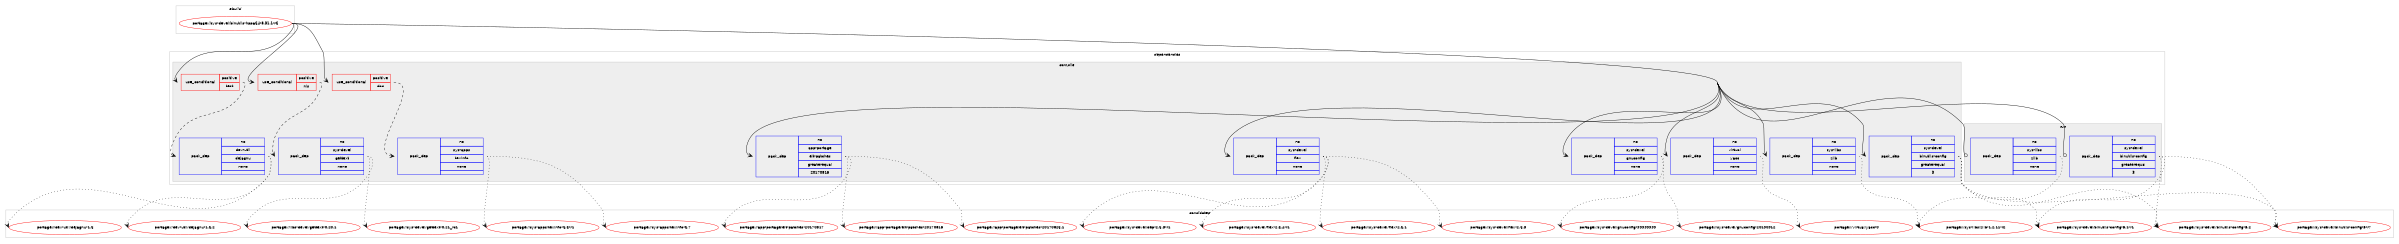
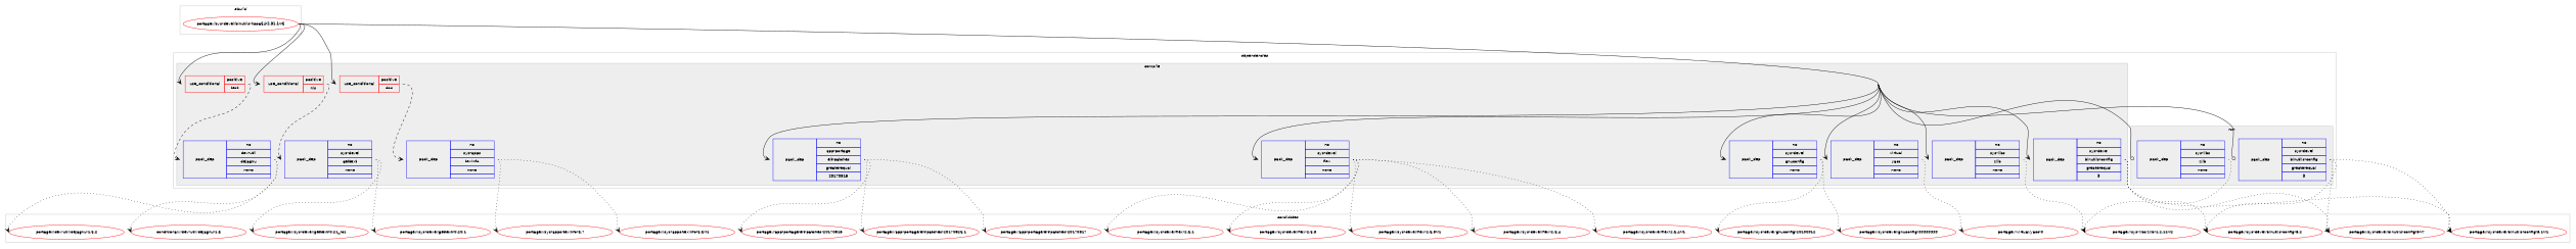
  digraph {
    compound=true
    concentrate=true
    fontname=Helvetica
    fontsize=10
    newrank=true
    rankdir=TB
    ranksep=1.5
    node [color=red fontname=Helvetica fontsize=10]
    edge [arrowhead=vee headport=w style=dotted tailport=e weight=100]
-   n1 [label="portage://sys-devel/binutils-hppa64-8.31.1-r6" width=4]
+   n1 [label="portage://sys-devel/binutils-hppa64-2.31.1-r6" width=4]
    n2 [color=blue label=<<TABLE BORDER="0" CELLBORDER="1" CELLSPACING="0" CELLPADDING="4" WIDTH="220"><TR><TD ROWSPAN="6" CELLPADDING="30">pack_dep</TD></TR><TR><TD WIDTH="110">no</TD></TR><TR><TD>sys-apps</TD></TR><TR><TD>texinfo</TD></TR><TR><TD>none</TD></TR><TR><TD></TD></TR></TABLE>> shape=none]
    n3 [label=<<TABLE BORDER="0" CELLBORDER="1" CELLSPACING="0" CELLPADDING="4"><TR><TD ROWSPAN="3" CELLPADDING="10">use_conditional</TD></TR><TR><TD>positive</TD></TR><TR><TD>doc</TD></TR></TABLE>> shape=none]
    n4 [color=blue label=<<TABLE BORDER="0" CELLBORDER="1" CELLSPACING="0" CELLPADDING="4" WIDTH="220"><TR><TD ROWSPAN="6" CELLPADDING="30">pack_dep</TD></TR><TR><TD WIDTH="110">no</TD></TR><TR><TD>sys-devel</TD></TR><TR><TD>gettext</TD></TR><TR><TD>none</TD></TR><TR><TD></TD></TR></TABLE>> shape=none]
    n5 [label=<<TABLE BORDER="0" CELLBORDER="1" CELLSPACING="0" CELLPADDING="4"><TR><TD ROWSPAN="3" CELLPADDING="10">use_conditional</TD></TR><TR><TD>positive</TD></TR><TR><TD>nls</TD></TR></TABLE>> shape=none]
    n6 [color=blue label=<<TABLE BORDER="0" CELLBORDER="1" CELLSPACING="0" CELLPADDING="4" WIDTH="220"><TR><TD ROWSPAN="6" CELLPADDING="30">pack_dep</TD></TR><TR><TD WIDTH="110">no</TD></TR><TR><TD>dev-util</TD></TR><TR><TD>dejagnu</TD></TR><TR><TD>none</TD></TR><TR><TD></TD></TR></TABLE>> shape=none]
    n7 [label=<<TABLE BORDER="0" CELLBORDER="1" CELLSPACING="0" CELLPADDING="4"><TR><TD ROWSPAN="3" CELLPADDING="10">use_conditional</TD></TR><TR><TD>positive</TD></TR><TR><TD>test</TD></TR></TABLE>> shape=none]
    n8 [color=blue label=<<TABLE BORDER="0" CELLBORDER="1" CELLSPACING="0" CELLPADDING="4" WIDTH="220"><TR><TD ROWSPAN="6" CELLPADDING="30">pack_dep</TD></TR><TR><TD WIDTH="110">no</TD></TR><TR><TD>app-portage</TD></TR><TR><TD>elt-patches</TD></TR><TR><TD>greaterequal</TD></TR><TR><TD>20170815</TD></TR></TABLE>> shape=none]
    n9 [color=blue label=<<TABLE BORDER="0" CELLBORDER="1" CELLSPACING="0" CELLPADDING="4" WIDTH="220"><TR><TD ROWSPAN="6" CELLPADDING="30">pack_dep</TD></TR><TR><TD WIDTH="110">no</TD></TR><TR><TD>sys-devel</TD></TR><TR><TD>binutils-config</TD></TR><TR><TD>greaterequal</TD></TR><TR><TD>3</TD></TR></TABLE>> shape=none]
    n10 [color=blue label=<<TABLE BORDER="0" CELLBORDER="1" CELLSPACING="0" CELLPADDING="4" WIDTH="220"><TR><TD ROWSPAN="6" CELLPADDING="30">pack_dep</TD></TR><TR><TD WIDTH="110">no</TD></TR><TR><TD>sys-devel</TD></TR><TR><TD>flex</TD></TR><TR><TD>none</TD></TR><TR><TD></TD></TR></TABLE>> shape=none]
    n11 [color=blue label=<<TABLE BORDER="0" CELLBORDER="1" CELLSPACING="0" CELLPADDING="4" WIDTH="220"><TR><TD ROWSPAN="6" CELLPADDING="30">pack_dep</TD></TR><TR><TD WIDTH="110">no</TD></TR><TR><TD>sys-devel</TD></TR><TR><TD>gnuconfig</TD></TR><TR><TD>none</TD></TR><TR><TD></TD></TR></TABLE>> shape=none]
    n12 [color=blue label=<<TABLE BORDER="0" CELLBORDER="1" CELLSPACING="0" CELLPADDING="4" WIDTH="220"><TR><TD ROWSPAN="6" CELLPADDING="30">pack_dep</TD></TR><TR><TD WIDTH="110">no</TD></TR><TR><TD>sys-libs</TD></TR><TR><TD>zlib</TD></TR><TR><TD>none</TD></TR><TR><TD></TD></TR></TABLE>> shape=none]
    n13 [color=blue label=<<TABLE BORDER="0" CELLBORDER="1" CELLSPACING="0" CELLPADDING="4" WIDTH="220"><TR><TD ROWSPAN="6" CELLPADDING="30">pack_dep</TD></TR><TR><TD WIDTH="110">no</TD></TR><TR><TD>virtual</TD></TR><TR><TD>yacc</TD></TR><TR><TD>none</TD></TR><TR><TD></TD></TR></TABLE>> shape=none]
    n14 [color=blue label=<<TABLE BORDER="0" CELLBORDER="1" CELLSPACING="0" CELLPADDING="4" WIDTH="220"><TR><TD ROWSPAN="6" CELLPADDING="30">pack_dep</TD></TR><TR><TD WIDTH="110">no</TD></TR><TR><TD>sys-devel</TD></TR><TR><TD>binutils-config</TD></TR><TR><TD>greaterequal</TD></TR><TR><TD>3</TD></TR></TABLE>> shape=none]
    n15 [color=blue label=<<TABLE BORDER="0" CELLBORDER="1" CELLSPACING="0" CELLPADDING="4" WIDTH="220"><TR><TD ROWSPAN="6" CELLPADDING="30">pack_dep</TD></TR><TR><TD WIDTH="110">no</TD></TR><TR><TD>sys-libs</TD></TR><TR><TD>zlib</TD></TR><TR><TD>none</TD></TR><TR><TD></TD></TR></TABLE>> shape=none]
    n16 [label="portage://sys-apps/texinfo-6.7" width=4]
    n17 [label="portage://sys-apps/texinfo-6.6-r1" width=4]
    n18 [label="portage://sys-devel/gettext-0.21_rc1" width=4]
-   n19 [label="portage://libs-devel/gettext-0.20.1" width=4]
+   n19 [label="portage://sys-devel/gettext-0.20.1" width=4]
    n20 [label="portage://dev-util/dejagnu-1.6.2" width=4]
-   n21 [label="portage://dev-util/dejagnu-1.6" width=4]
+   n21 [label="conditional://dev-util/dejagnu-1.6" width=4]
    n22 [label="portage://app-portage/elt-patches-20170826.1" width=4]
    n23 [label="portage://app-portage/elt-patches-20170815" width=4]
    n24 [label="portage://app-portage/elt-patches-20170317" width=4]
    n25 [label="portage://sys-devel/binutils-config-5.2" width=4]
    n26 [label="portage://sys-devel/binutils-config-5.1-r1" width=4]
    n27 [label="portage://sys-devel/binutils-config-5-r7" width=4]
    n28 [label="portage://sys-devel/flex-2.6.4-r1" width=4]
-   n30 [label="portage://sys-devel/dep-2.6.3-r1" width=4]
+   n29 [label="portage://sys-devel/flex-2.6.4" width=4]
+   n30 [label="portage://sys-devel/flex-2.6.3-r1" width=4]
    n31 [label="portage://sys-devel/flex-2.6.3" width=4]
    n32 [label="portage://sys-devel/flex-2.6.1" width=4]
    n33 [label="portage://sys-devel/gnuconfig-99999999" width=4]
    n34 [label="portage://sys-devel/gnuconfig-20190912" width=4]
    n35 [label="portage://sys-libs/zlib-1.2.11-r2" width=4]
    n36 [label="portage://virtual/yacc-0" width=4]
    subgraph cluster_1 {
      color=gray
      label=<<i>ebuild</i>>
      rank=same
      n1
    }
    subgraph cluster_2 {
      color=gray
      label=<<i>dependencies</i>>
      subgraph cluster_3 {
        color=gray
        fillcolor="#eeeeee"
        label=<<i>compile</i>>
        style=filled
        subgraph sub_4 {
          color=gray
          fillcolor="#eeeeee"
          label=<<i>compile</i>>
          style=filled
          n3
          subgraph sub_5 {
            color=gray
            fillcolor="#eeeeee"
            label=<<i>compile</i>>
            style=filled
            n2
          }
        }
        subgraph sub_6 {
          color=gray
          fillcolor="#eeeeee"
          label=<<i>compile</i>>
          style=filled
          n5
          subgraph sub_7 {
            color=gray
            fillcolor="#eeeeee"
            label=<<i>compile</i>>
            style=filled
            n4
          }
        }
        subgraph sub_8 {
          color=gray
          fillcolor="#eeeeee"
          label=<<i>compile</i>>
          style=filled
          n7
          subgraph sub_9 {
            color=gray
            fillcolor="#eeeeee"
            label=<<i>compile</i>>
            style=filled
            n6
          }
        }
        subgraph sub_10 {
          color=gray
          fillcolor="#eeeeee"
          label=<<i>compile</i>>
          style=filled
          n8
        }
        subgraph sub_11 {
          color=gray
          fillcolor="#eeeeee"
          label=<<i>compile</i>>
          style=filled
          n9
        }
        subgraph sub_12 {
          color=gray
          fillcolor="#eeeeee"
          label=<<i>compile</i>>
          style=filled
          n10
        }
        subgraph sub_13 {
          color=gray
          fillcolor="#eeeeee"
          label=<<i>compile</i>>
          style=filled
          n11
        }
        subgraph sub_14 {
          color=gray
          fillcolor="#eeeeee"
          label=<<i>compile</i>>
          style=filled
          n12
        }
        subgraph sub_15 {
          color=gray
          fillcolor="#eeeeee"
          label=<<i>compile</i>>
          style=filled
          n13
        }
      }
      subgraph cluster_16 {
        color=gray
        fillcolor="#eeeeee"
        label=<<i>compile and run</i>>
        style=filled
      }
      subgraph cluster_17 {
        color=gray
        fillcolor="#eeeeee"
        label=<<i>run</i>>
        style=filled
        subgraph sub_18 {
          color=gray
          fillcolor="#eeeeee"
          label=<<i>run</i>>
          style=filled
          n14
        }
        subgraph sub_19 {
          color=gray
          fillcolor="#eeeeee"
          label=<<i>run</i>>
          style=filled
          n15
        }
      }
    }
    subgraph cluster_20 {
      color=gray
      label=<<i>candidates</i>>
      rank=same
      subgraph sub_21 {
        color=black
        label=<<i>candidates</i>>
        nodesep=1
        rank=same
        n16
        n17
      }
      subgraph sub_22 {
        color=black
        label=<<i>candidates</i>>
        nodesep=1
        rank=same
        n18
        n19
      }
      subgraph sub_23 {
        color=black
        label=<<i>candidates</i>>
        nodesep=1
        rank=same
        n20
        n21
      }
      subgraph sub_24 {
        color=black
        label=<<i>candidates</i>>
        nodesep=1
        rank=same
        n22
        n23
        n24
      }
      subgraph sub_25 {
        color=black
        label=<<i>candidates</i>>
        nodesep=1
        rank=same
        n25
        n26
        n27
      }
      subgraph sub_26 {
        color=black
        label=<<i>candidates</i>>
        nodesep=1
        rank=same
        n28
+       n29
        n30
        n31
        n32
      }
      subgraph sub_27 {
        color=black
        label=<<i>candidates</i>>
        nodesep=1
        rank=same
        n33
        n34
      }
      subgraph sub_28 {
        color=black
        label=<<i>candidates</i>>
        nodesep=1
        rank=same
        n35
      }
      subgraph sub_29 {
        color=black
        label=<<i>candidates</i>>
        nodesep=1
        rank=same
        n36
      }
      subgraph sub_30 {
        color=black
        label=<<i>candidates</i>>
        nodesep=1
        rank=same
        n25
        n26
        n27
      }
      subgraph sub_31 {
        color=black
        label=<<i>candidates</i>>
        nodesep=1
        rank=same
        n35
      }
    }
    n1 -> n3 [style=solid weight=20]
    n1 -> n5 [style=solid weight=20]
    n1 -> n7 [style=solid weight=20]
    n1 -> n8 [style=solid weight=20]
    n1 -> n9 [style=solid weight=20]
    n1 -> n10 [style=solid weight=20]
    n1 -> n11 [style=solid weight=20]
    n1 -> n12 [style=solid weight=20]
    n1 -> n13 [style=solid weight=20]
    n1 -> n14 [arrowhead=odot style=solid weight=20]
    n1 -> n15 [arrowhead=odot style=solid weight=20]
    n2 -> n16
    n2 -> n17
    n3 -> n2 [style=dashed weight=20]
    n4 -> n18
    n4 -> n19
    n5 -> n4 [style=dashed weight=20]
    n6 -> n20
    n6 -> n21
    n7 -> n6 [style=dashed weight=20]
    n8 -> n22
    n8 -> n23
    n8 -> n24
    n9 -> n25
    n9 -> n26
    n9 -> n27
    n10 -> n28
+   n10 -> n29
    n10 -> n30
    n10 -> n31
    n10 -> n32
    n11 -> n33
    n11 -> n34
    n12 -> n35
    n13 -> n36
    n14 -> n25
    n14 -> n26
    n14 -> n27
    n15 -> n35
  }
